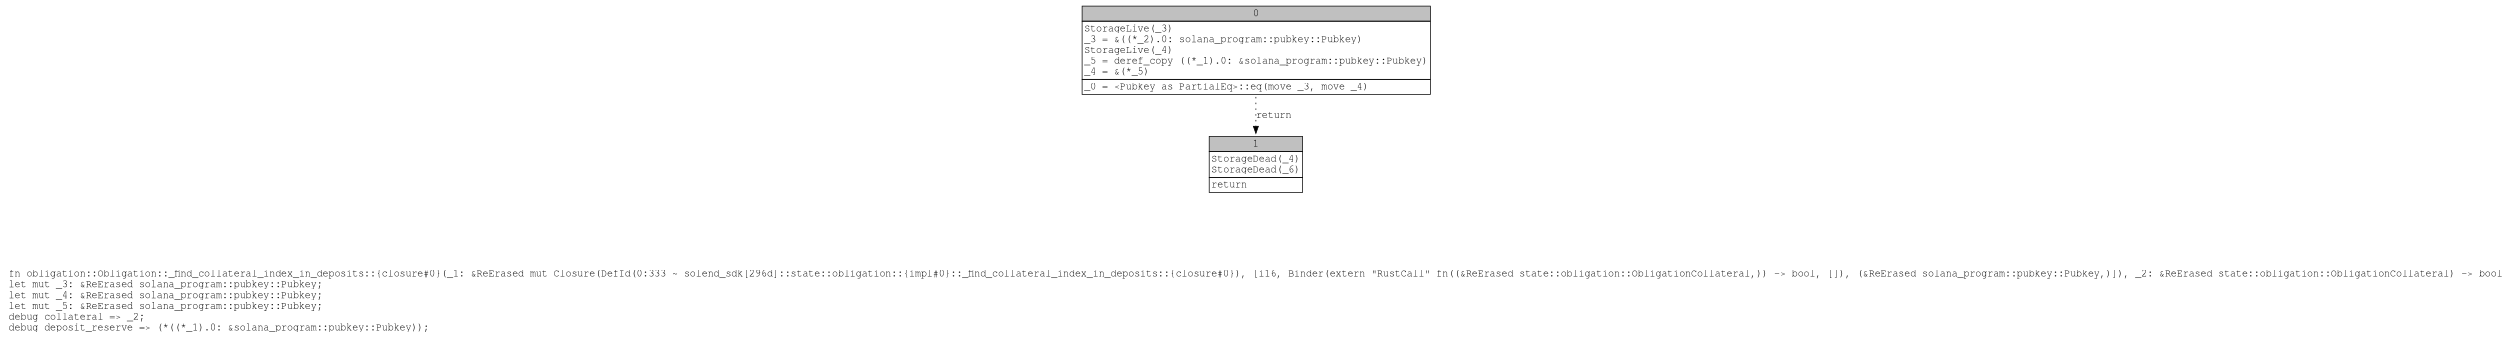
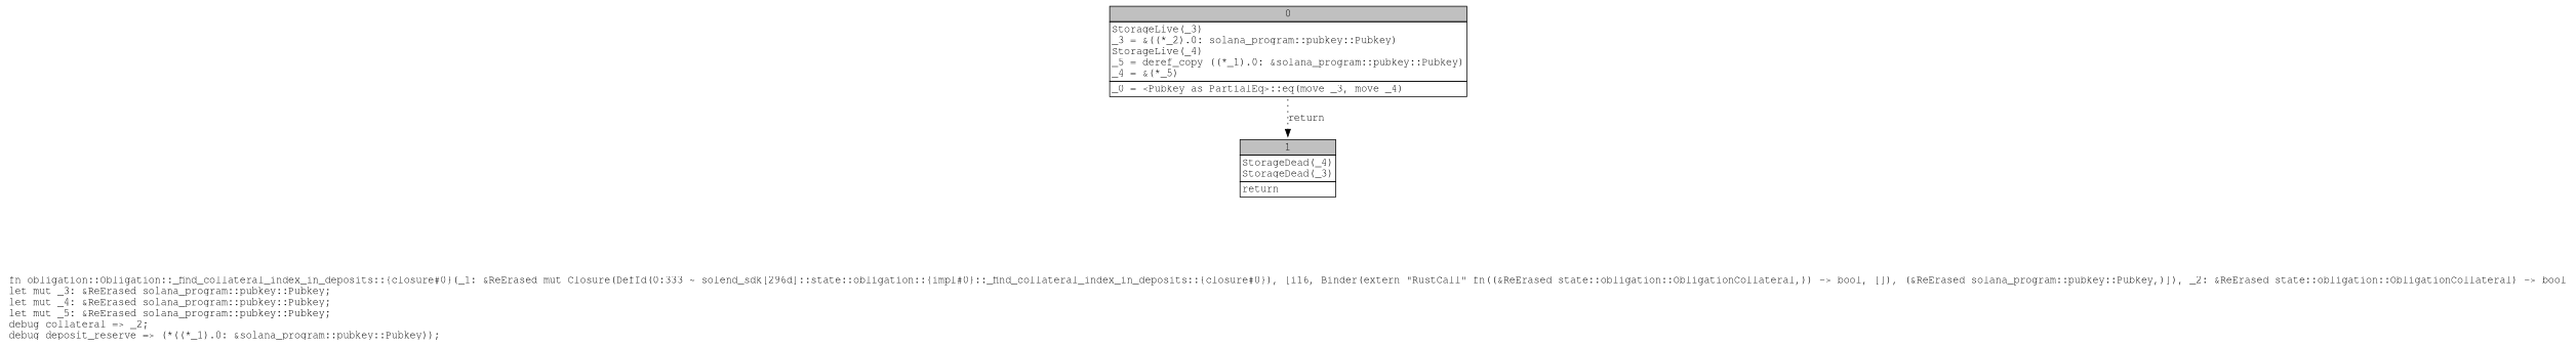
  digraph {
    fontname="Courier, monospace"
    label=<fn obligation::Obligation::_find_collateral_index_in_deposits::{closure#0}(_1: &amp;ReErased mut Closure(DefId(0:333 ~ solend_sdk[296d]::state::obligation::{impl#0}::_find_collateral_index_in_deposits::{closure#0}), [i16, Binder(extern &quot;RustCall&quot; fn((&amp;ReErased state::obligation::ObligationCollateral,)) -&gt; bool, []), (&amp;ReErased solana_program::pubkey::Pubkey,)]), _2: &amp;ReErased state::obligation::ObligationCollateral) -&gt; bool<br align="left"/>let mut _3: &amp;ReErased solana_program::pubkey::Pubkey;<br align="left"/>let mut _4: &amp;ReErased solana_program::pubkey::Pubkey;<br align="left"/>let mut _5: &amp;ReErased solana_program::pubkey::Pubkey;<br align="left"/>debug collateral =&gt; _2;<br align="left"/>debug deposit_reserve =&gt; (*((*_1).0: &amp;solana_program::pubkey::Pubkey));<br align="left"/>>
    node [fontname="Courier, monospace" shape=none]
    n1 [label=<<table border="0" cellborder="1" cellspacing="0"><tr><td bgcolor="gray" align="center" colspan="1">0</td></tr><tr><td align="left" balign="left">StorageLive(_3)<br/>_3 = &amp;((*_2).0: solana_program::pubkey::Pubkey)<br/>StorageLive(_4)<br/>_5 = deref_copy ((*_1).0: &amp;solana_program::pubkey::Pubkey)<br/>_4 = &amp;(*_5)<br/></td></tr><tr><td align="left">_0 = &lt;Pubkey as PartialEq&gt;::eq(move _3, move _4)</td></tr></table>>]
-   n2 [label=<<table border="0" cellborder="1" cellspacing="0"><tr><td bgcolor="gray" align="center" colspan="1">1</td></tr><tr><td align="left" balign="left">StorageDead(_4)<br/>StorageDead(_6)<br/></td></tr><tr><td align="left">return</td></tr></table>>]
+   n2 [label=<<table border="0" cellborder="1" cellspacing="0"><tr><td bgcolor="gray" align="center" colspan="1">1</td></tr><tr><td align="left" balign="left">StorageDead(_4)<br/>StorageDead(_3)<br/></td></tr><tr><td align="left">return</td></tr></table>>]
    n1 -> n2 [fontname="Courier, monospace" label=return style=dotted]
  }
